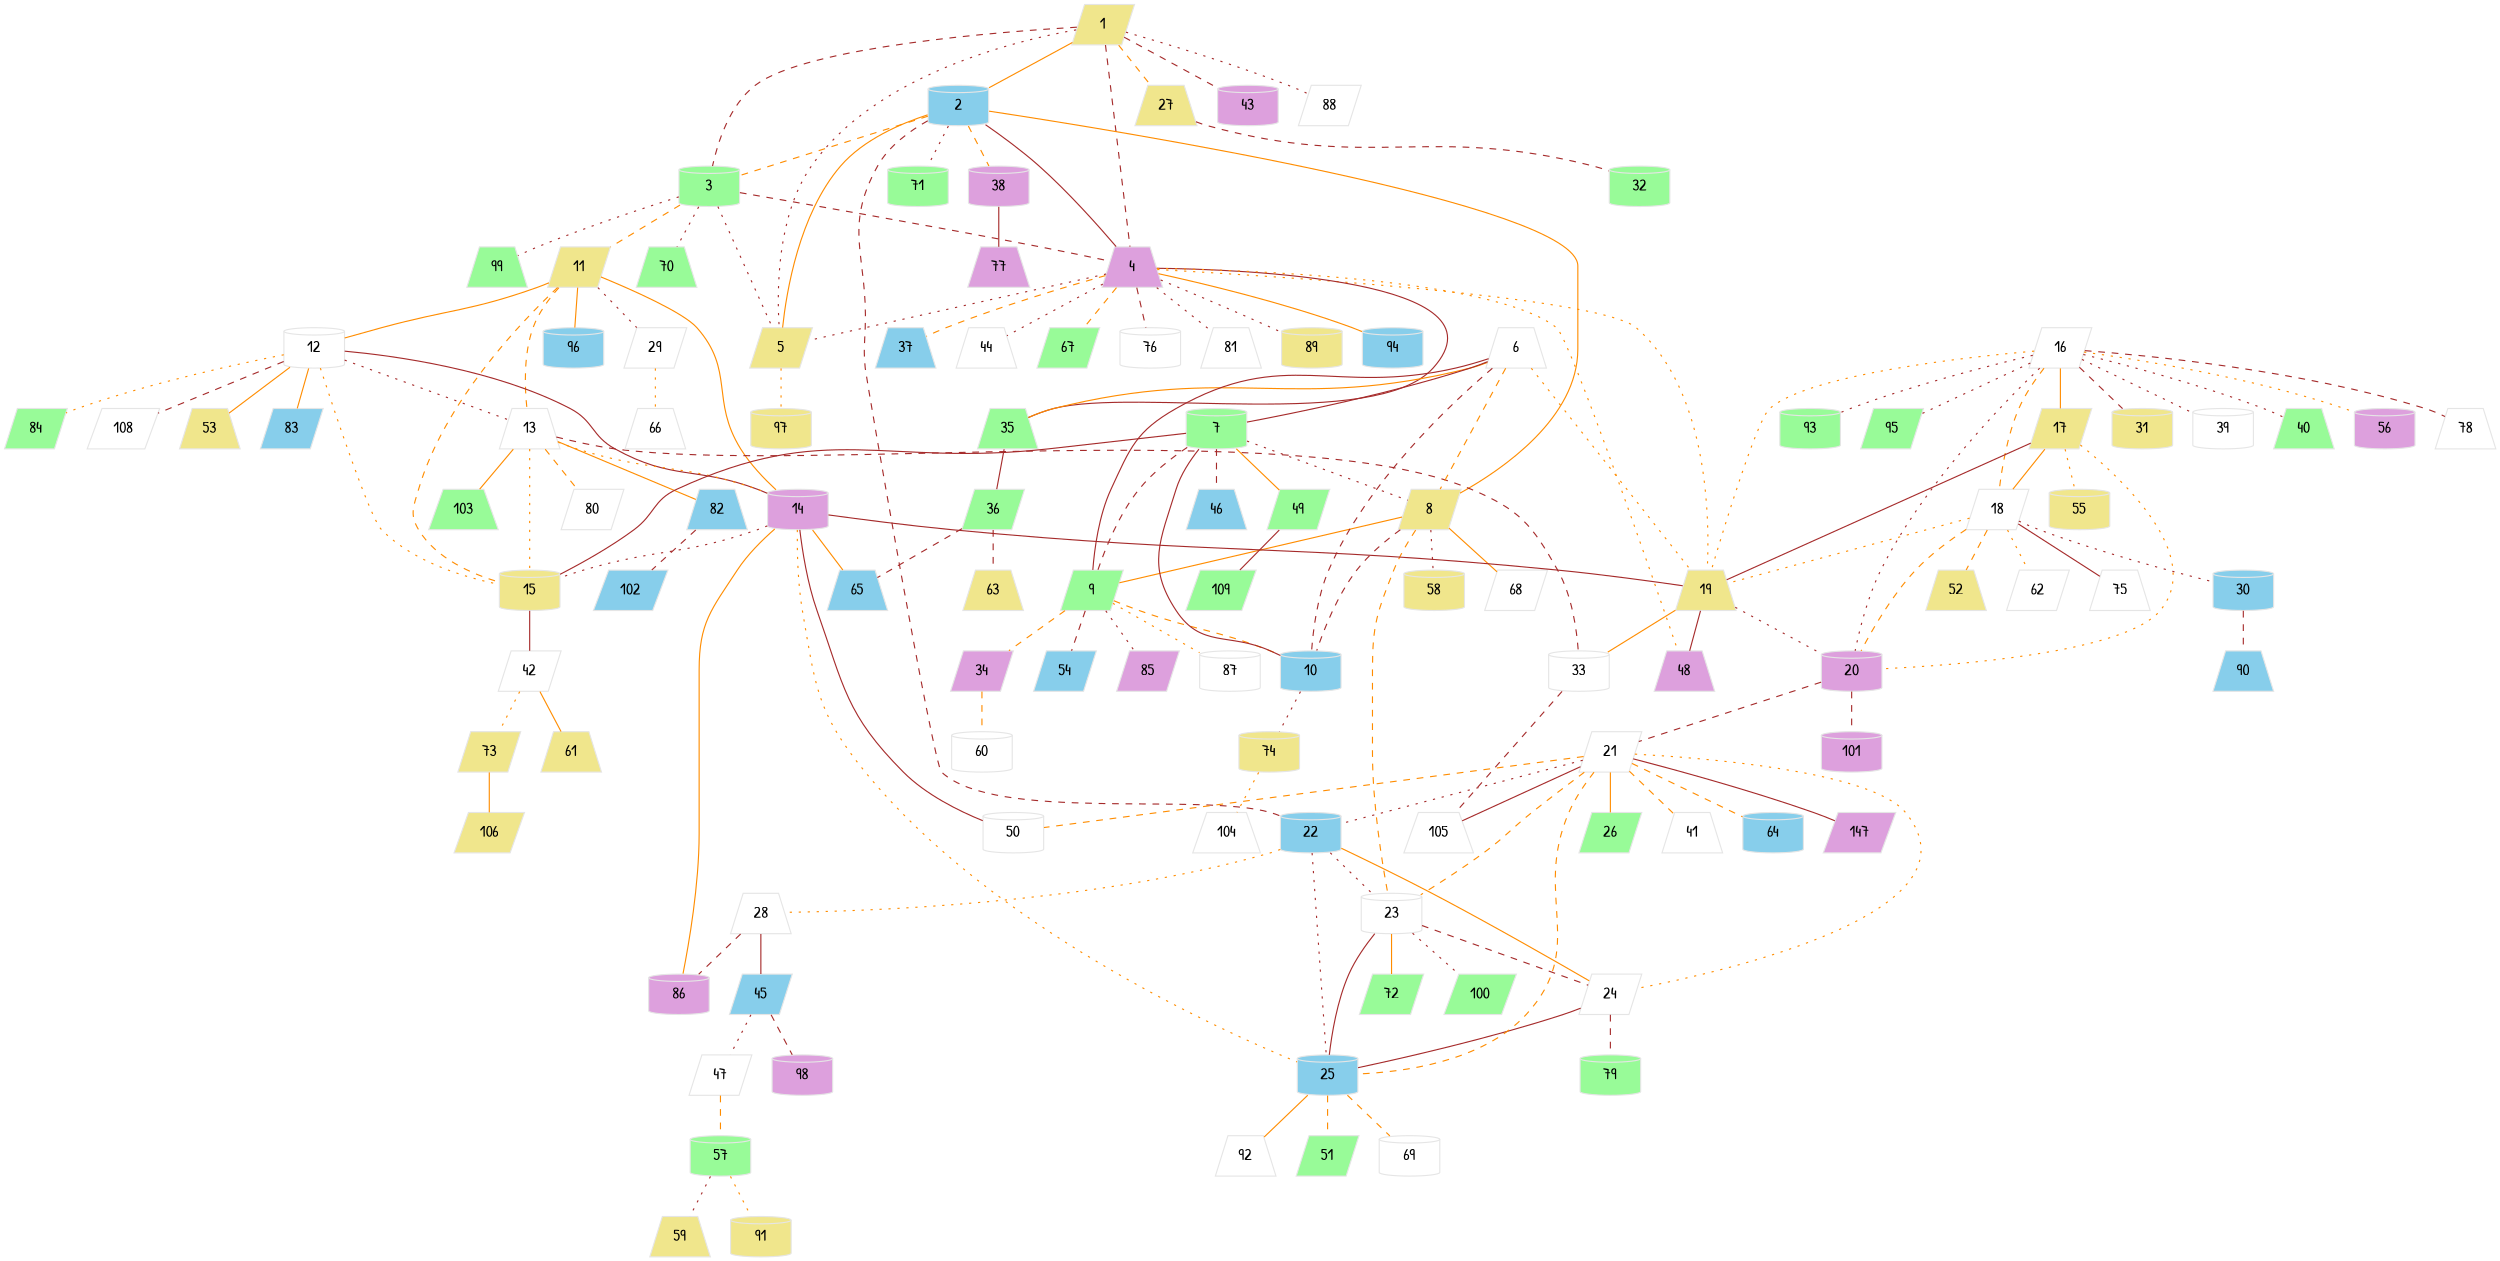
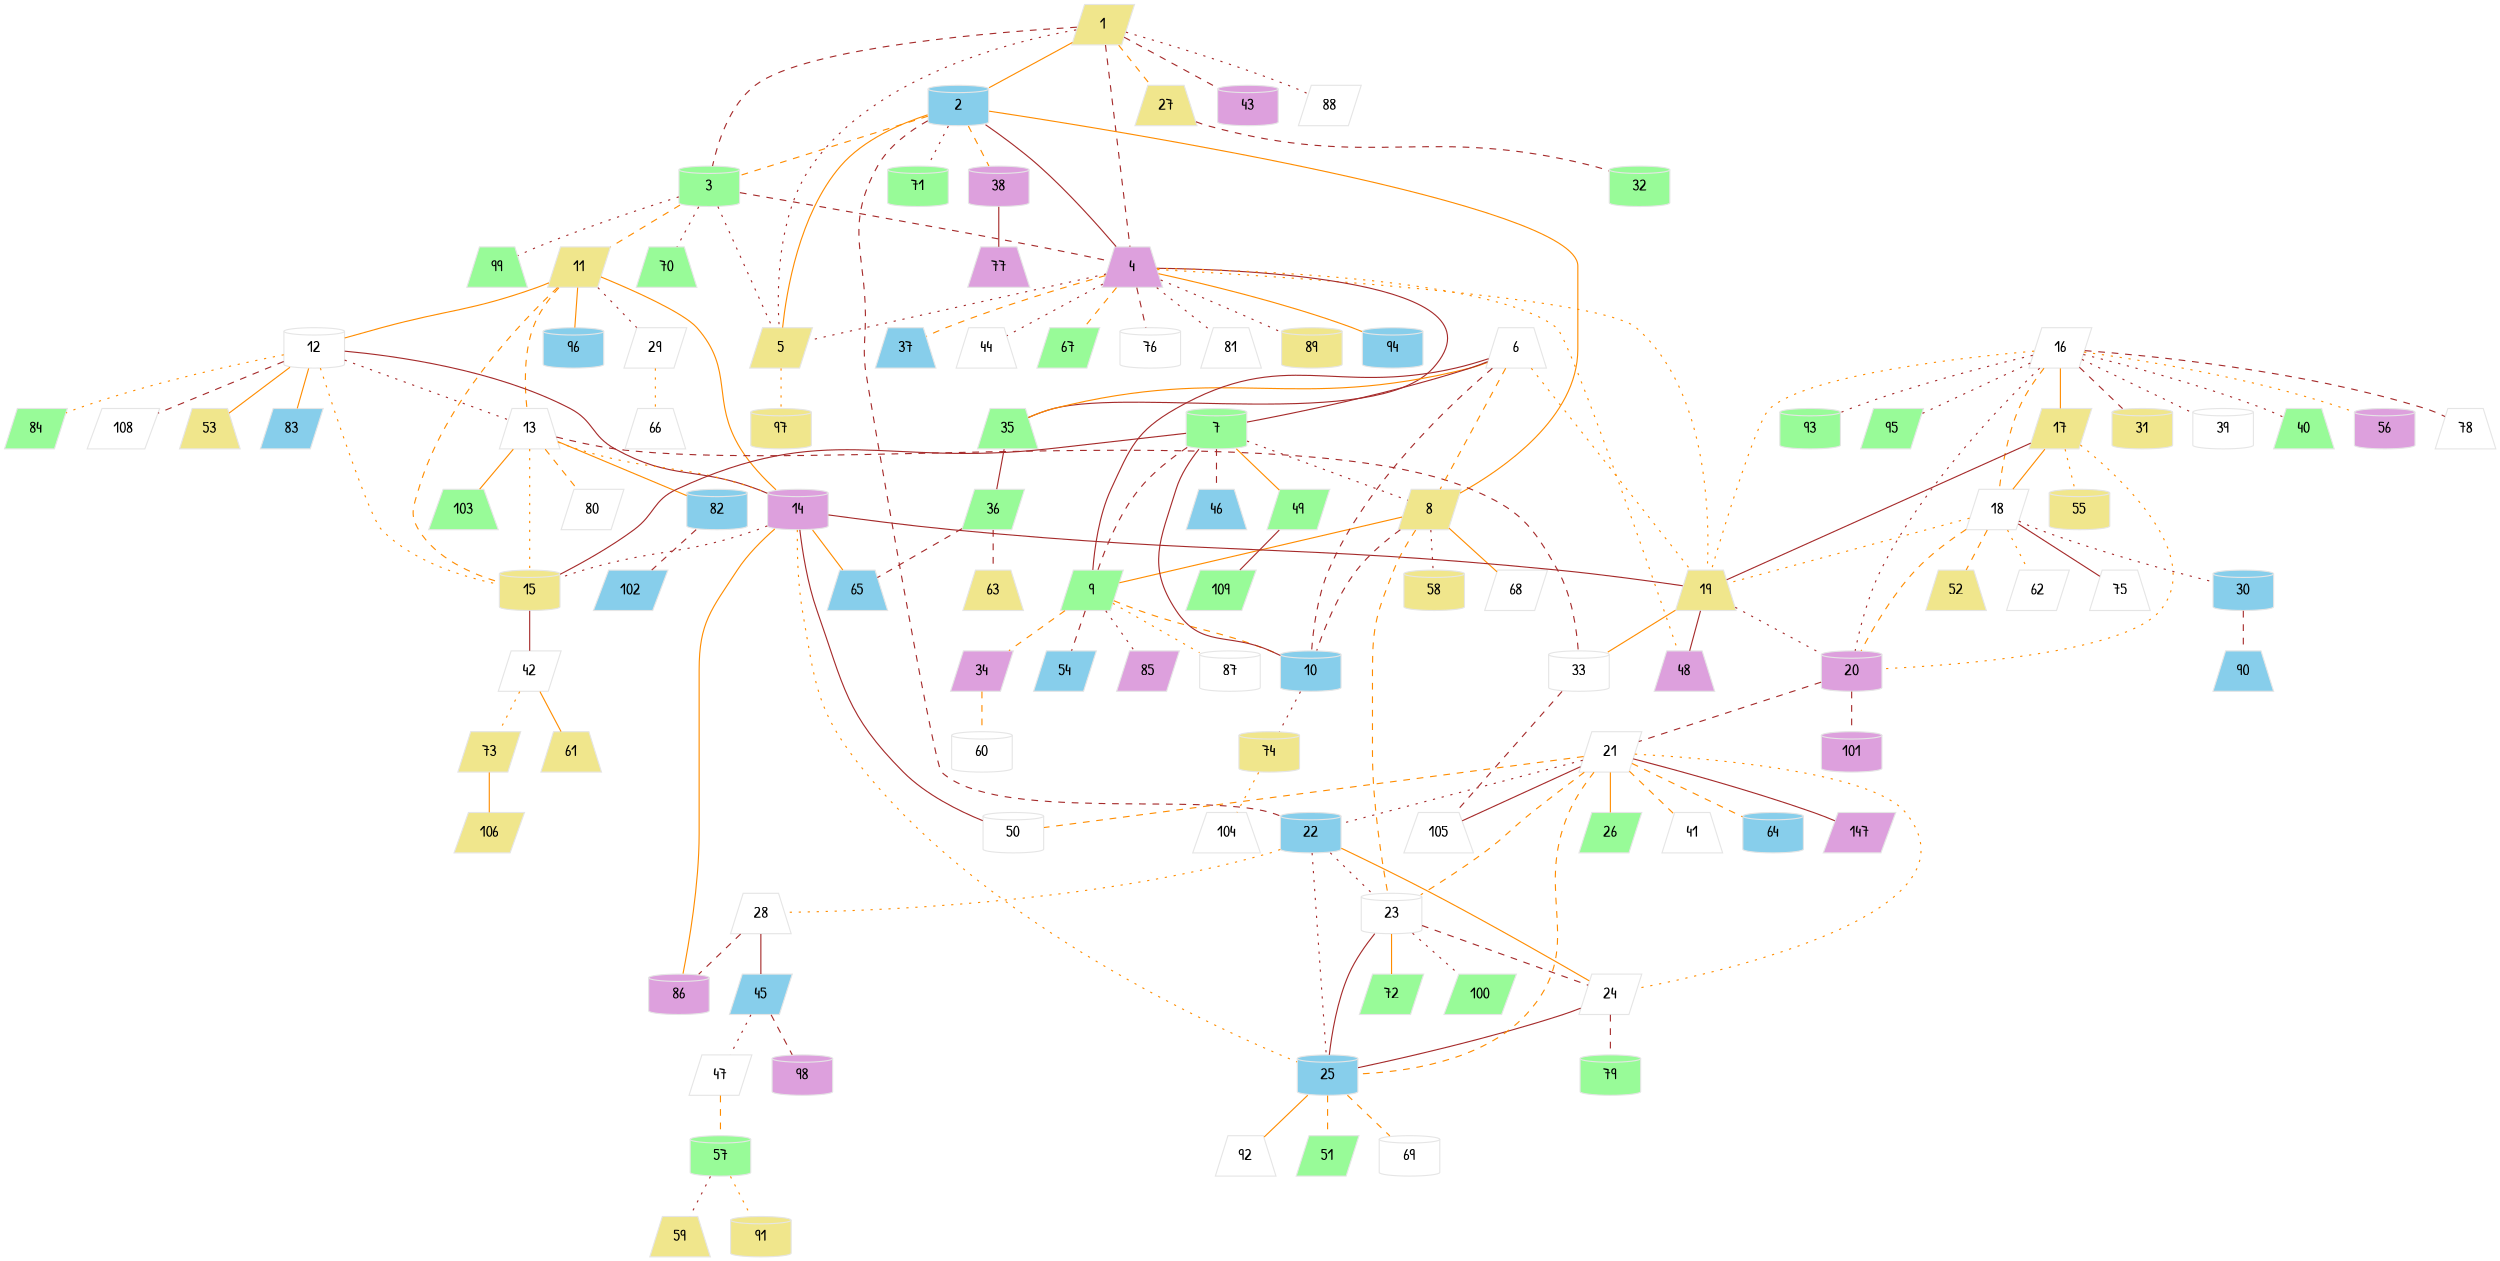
  graph {
    fontname="Patrick Hand"
    node [color=gray90 fillcolor=white fontname="Patrick Hand" shape=cylinder style=filled]
    edge [color=brown fontname="Patrick Hand" style=dashed]
    1 [fillcolor=khaki shape=parallelogram]
    2 [fillcolor=skyblue]
    3 [fillcolor=palegreen]
    4 [fillcolor=plum shape=trapezium]
    5 [fillcolor=khaki shape=parallelogram]
    27 [fillcolor=khaki shape=trapezium]
    43 [fillcolor=plum]
    88 [shape=parallelogram]
    8 [fillcolor=khaki shape=parallelogram]
    22 [fillcolor=skyblue]
    38 [fillcolor=plum]
    71 [fillcolor=palegreen]
    11 [fillcolor=khaki shape=parallelogram]
    70 [fillcolor=palegreen shape=trapezium]
    99 [fillcolor=palegreen shape=trapezium]
    19 [fillcolor=khaki shape=trapezium]
    35 [fillcolor=palegreen shape=trapezium]
    37 [fillcolor=skyblue shape=trapezium]
    44 [shape=trapezium]
    48 [fillcolor=plum shape=trapezium]
    67 [fillcolor=palegreen shape=parallelogram]
    76
    81 [shape=trapezium]
    89 [fillcolor=khaki]
    94 [fillcolor=skyblue]
    97 [fillcolor=khaki]
    32 [fillcolor=palegreen]
    9 [fillcolor=palegreen shape=parallelogram]
    10 [fillcolor=skyblue]
    23
    58 [fillcolor=khaki]
    68 [shape=parallelogram]
    25 [fillcolor=skyblue]
    24 [shape=parallelogram]
    28 [shape=trapezium]
    77 [fillcolor=plum shape=trapezium]
    15 [fillcolor=khaki]
    12
    13 [shape=trapezium]
    14 [fillcolor=plum]
    29 [shape=parallelogram]
    96 [fillcolor=skyblue]
    33
    20 [fillcolor=plum]
    36 [fillcolor=palegreen shape=parallelogram]
    6 [shape=trapezium]
    7 [fillcolor=palegreen]
    46 [fillcolor=skyblue shape=trapezium]
    49 [fillcolor=palegreen shape=parallelogram]
    34 [fillcolor=plum shape=parallelogram]
    54 [fillcolor=skyblue shape=parallelogram]
    85 [fillcolor=plum shape=parallelogram]
    87
    74 [fillcolor=khaki]
    42 [shape=parallelogram]
    109 [fillcolor=palegreen shape=parallelogram]
    72 [fillcolor=palegreen shape=parallelogram]
    100 [fillcolor=palegreen shape=parallelogram]
    60
    104 [shape=trapezium]
    53 [fillcolor=khaki shape=trapezium]
    83 [fillcolor=skyblue shape=parallelogram]
    84 [fillcolor=palegreen shape=parallelogram]
    108 [shape=parallelogram]
    80 [shape=parallelogram]
-   82 [fillcolor=skyblue shape=trapezium]
+   82 [fillcolor=skyblue]
    103 [fillcolor=palegreen shape=trapezium]
    50
    65 [fillcolor=skyblue shape=trapezium]
    86 [fillcolor=plum]
    66 [shape=trapezium]
    105 [shape=trapezium]
    102 [fillcolor=skyblue shape=parallelogram]
    51 [fillcolor=palegreen shape=parallelogram]
    69
    92 [shape=trapezium]
    61 [fillcolor=khaki shape=trapezium]
    73 [fillcolor=khaki shape=parallelogram]
    16 [shape=parallelogram]
    17 [fillcolor=khaki shape=parallelogram]
    18 [shape=parallelogram]
    31 [fillcolor=khaki]
    39
    40 [fillcolor=palegreen shape=trapezium]
    56 [fillcolor=plum]
    78 [shape=trapezium]
    93 [fillcolor=palegreen]
    95 [fillcolor=palegreen shape=parallelogram]
    55 [fillcolor=khaki]
    30 [fillcolor=skyblue]
    52 [fillcolor=khaki shape=trapezium]
    62 [shape=parallelogram]
    75 [shape=trapezium]
    21 [shape=parallelogram]
    101 [fillcolor=plum]
    90 [fillcolor=skyblue shape=trapezium]
    26 [fillcolor=palegreen shape=parallelogram]
    41 [shape=trapezium]
    64 [fillcolor=skyblue]
    n100 [fillcolor=plum label=147 shape=parallelogram]
    79 [fillcolor=palegreen]
    45 [fillcolor=skyblue shape=parallelogram]
    47 [shape=parallelogram]
    98 [fillcolor=plum]
    63 [fillcolor=khaki shape=trapezium]
    106 [fillcolor=khaki shape=parallelogram]
    57 [fillcolor=palegreen]
    59 [fillcolor=khaki shape=trapezium]
    91 [fillcolor=khaki]
    1 -- 2 [color=darkorange style=solid]
    1 -- 3
    1 -- 4
    1 -- 5 [style=dotted]
    1 -- 27 [color=darkorange]
    1 -- 43
    1 -- 88 [style=dotted]
    2 -- 3 [color=darkorange]
    2 -- 4 [style=solid]
    2 -- 5 [color=darkorange style=solid]
    2 -- 8 [color=darkorange style=solid]
    2 -- 22
    2 -- 38 [color=darkorange]
    2 -- 71 [style=dotted]
    3 -- 4
    3 -- 5 [style=dotted]
    3 -- 11 [color=darkorange]
    3 -- 70 [style=dotted]
    3 -- 99 [style=dotted]
    4 -- 5 [style=dotted]
    4 -- 19 [color=darkorange style=dotted]
    4 -- 35 [style=solid]
    4 -- 37 [color=darkorange]
    4 -- 44 [style=dotted]
    4 -- 48 [color=darkorange style=dotted]
    4 -- 67 [color=darkorange]
    4 -- 76
    4 -- 81 [style=dotted]
    4 -- 89 [style=dotted]
    4 -- 94 [color=darkorange style=solid]
    5 -- 97 [color=darkorange style=dotted]
    27 -- 32
    8 -- 9 [color=darkorange style=solid]
    8 -- 10
    8 -- 23 [color=darkorange]
    8 -- 58 [style=dotted]
    8 -- 68 [color=darkorange style=solid]
    22 -- 23 [style=dotted]
    22 -- 25 [style=dotted]
    22 -- 24 [color=darkorange style=solid]
    22 -- 28 [color=darkorange style=dotted]
    38 -- 77 [style=solid]
    11 -- 15 [color=darkorange]
    11 -- 12 [color=darkorange style=solid]
    11 -- 13 [color=darkorange]
    11 -- 14 [color=darkorange style=solid]
    11 -- 29 [style=dotted]
    11 -- 96 [color=darkorange style=solid]
    19 -- 48 [style=solid]
    19 -- 33 [color=darkorange style=solid]
    19 -- 20 [style=dotted]
    35 -- 36 [style=solid]
    9 -- 10 [color=darkorange]
    9 -- 34 [color=darkorange]
    9 -- 54
    9 -- 85 [style=dotted]
    9 -- 87 [color=darkorange style=dotted]
    10 -- 74 [style=dotted]
    23 -- 25 [style=solid]
    23 -- 24
    23 -- 72 [color=darkorange style=solid]
    23 -- 100 [style=dotted]
    25 -- 51 [color=darkorange]
    25 -- 69 [color=darkorange]
    25 -- 92 [color=darkorange style=solid]
    24 -- 25 [style=solid]
    24 -- 79
    28 -- 86
    28 -- 45 [style=solid]
    15 -- 42 [style=solid]
    12 -- 15 [color=darkorange style=dotted]
    12 -- 13 [style=dotted]
    12 -- 14 [style=solid]
    12 -- 53 [color=darkorange style=solid]
    12 -- 83 [color=darkorange style=solid]
    12 -- 84 [color=darkorange style=dotted]
    12 -- 108
    13 -- 15 [color=darkorange style=dotted]
    13 -- 14 [color=darkorange style=dotted]
    13 -- 33
    13 -- 80 [color=darkorange]
    13 -- 82 [color=darkorange style=solid]
    13 -- 103 [color=darkorange style=solid]
    14 -- 19 [style=solid]
    14 -- 25 [color=darkorange style=dotted]
    14 -- 15 [style=dotted]
    14 -- 50 [style=solid]
    14 -- 65 [color=darkorange style=solid]
    14 -- 86 [color=darkorange style=solid]
    29 -- 66 [color=darkorange style=dotted]
    33 -- 105
    20 -- 21
    20 -- 101
    36 -- 65
    36 -- 63
    6 -- 8 [color=darkorange]
    6 -- 19 [color=darkorange style=dotted]
    6 -- 35 [color=darkorange style=solid]
    6 -- 9 [style=solid]
    6 -- 10
    6 -- 7 [style=solid]
    7 -- 8 [style=dotted]
    7 -- 9
    7 -- 10 [style=solid]
    7 -- 15 [style=solid]
    7 -- 46
    7 -- 49 [color=darkorange style=solid]
    49 -- 109 [style=solid]
    34 -- 60 [color=darkorange]
    74 -- 104 [color=darkorange style=dotted]
    42 -- 61 [color=darkorange style=solid]
    42 -- 73 [color=darkorange style=dotted]
    82 -- 102
    73 -- 106 [color=darkorange style=solid]
    16 -- 19 [color=darkorange style=dotted]
    16 -- 20 [style=dotted]
    16 -- 17 [color=darkorange style=solid]
    16 -- 18 [color=darkorange]
    16 -- 31
    16 -- 39 [style=dotted]
    16 -- 40 [style=dotted]
    16 -- 56 [color=darkorange style=dotted]
    16 -- 78
    16 -- 93 [style=dotted]
    16 -- 95 [style=dotted]
    17 -- 19 [style=solid]
    17 -- 20 [color=darkorange style=dotted]
    17 -- 18 [color=darkorange style=solid]
    17 -- 55 [color=darkorange style=dotted]
    18 -- 19 [color=darkorange style=dotted]
    18 -- 20 [color=darkorange]
    18 -- 30 [style=dotted]
    18 -- 52 [color=darkorange]
    18 -- 62 [color=darkorange style=dotted]
    18 -- 75 [style=solid]
    30 -- 90
    21 -- 22 [style=dotted]
    21 -- 23 [color=darkorange]
    21 -- 25 [color=darkorange]
    21 -- 24 [color=darkorange style=dotted]
    21 -- 50 [color=darkorange]
    21 -- 105 [style=solid]
    21 -- 26 [color=darkorange style=solid]
    21 -- 41 [color=darkorange]
    21 -- 64 [color=darkorange]
    21 -- n100 [style=solid]
    45 -- 47 [style=dotted]
    45 -- 98
    47 -- 57 [color=darkorange]
    57 -- 59 [style=dotted]
    57 -- 91 [color=darkorange style=dotted]
  }
